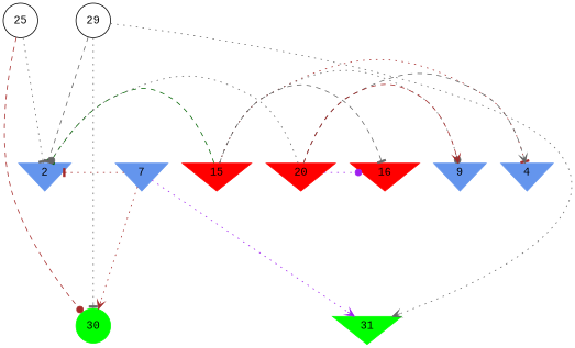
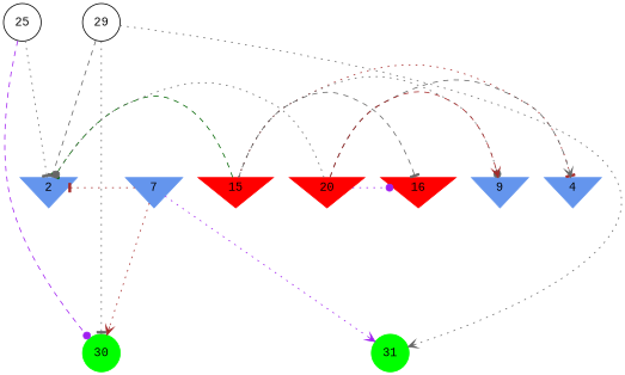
  digraph {
    fontname="Liberation Mono"
    ranksep=2.0
    node [color=cornflowerblue fontname="Liberation Mono" shape=invtriangle style=filled]
    edge [arrowhead=tee color=gray40 fontname="Liberation Mono" style=dotted]
    2
    4
    7
    9
    15 [color=red]
    16 [color=red]
    20 [color=red]
    25 [color=black shape=circle style=""]
    29 [color=black shape=circle style=""]
    30 [color=green shape=circle]
-   31 [color=green]
+   31 [color=green shape=circle]
    subgraph sub_1 {
      rank=same
      2
      4
      7
      9
      15
      16
      20
    }
    subgraph sub_2 {
      rank=same
      25
      29
    }
    subgraph sub_3 {
      rank=same
      30
      31
    }
    7 -> 2 [color=brown]
    7 -> 30 [arrowhead=vee color=brown]
    7 -> 31 [arrowhead=vee color=purple]
    15 -> 2 [color=darkgreen style=dashed]
    15 -> 4 [color=brown]
    15 -> 9 [arrowhead=dot]
    15 -> 16 [style=dashed]
    20 -> 2 [arrowhead=dot]
    20 -> 4 [arrowhead=vee style=dashed]
    20 -> 9 [arrowhead=vee color=brown style=dashed]
    20 -> 16 [arrowhead=dot color=purple]
    25 -> 2
-   25 -> 30 [arrowhead=dot color=brown style=dashed]
+   25 -> 30 [arrowhead=dot color=purple style=dashed]
    29 -> 2 [style=dashed]
    29 -> 30
    29 -> 31 [arrowhead=vee]
  }
